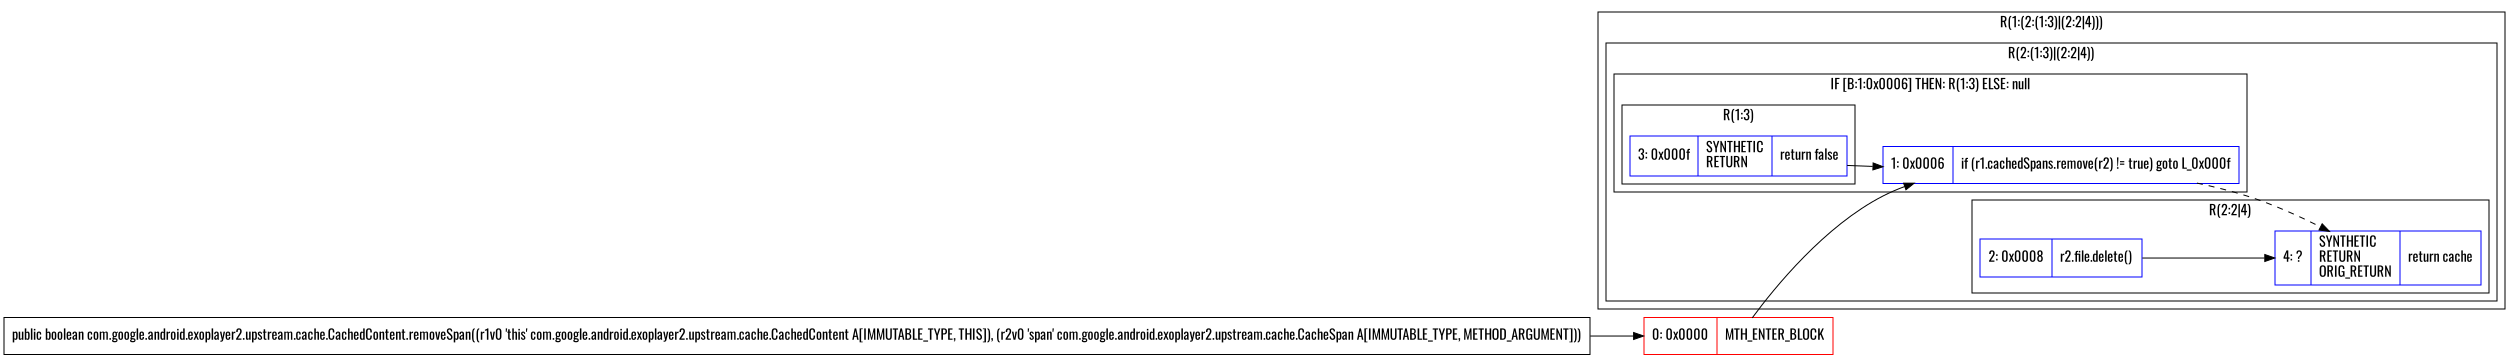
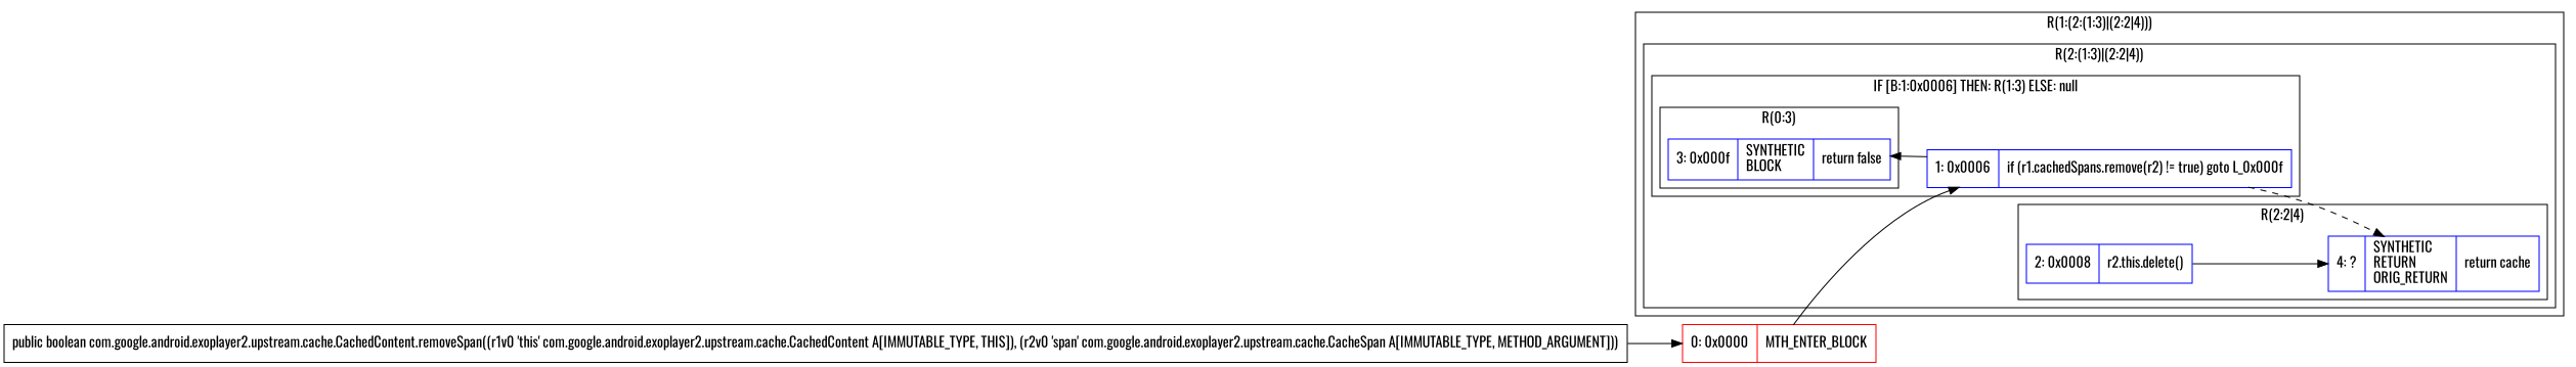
  digraph {
    fontname=Oswald
    rankdir=LR
    node [color=blue fontname=Oswald shape=record]
    edge [fontname=Oswald]
-   n1 [label="{3\:\ 0x000f|SYNTHETIC\lRETURN\l|return false\l}"]
+   n1 [label="{3\:\ 0x000f|SYNTHETIC\lBLOCK\l|return false\l}"]
    n2 [label="{1\:\ 0x0006|if (r1.cachedSpans.remove(r2) != true) goto L_0x000f\l}"]
-   n3 [label="{2\:\ 0x0008|r2.file.delete()\l}"]
+   n3 [label="{2\:\ 0x0008|r2.this.delete()\l}"]
    n4 [label="{4\:\ ?|SYNTHETIC\lRETURN\lORIG_RETURN\l|return cache\l}"]
    n5 [color=red label="{0\:\ 0x0000|MTH_ENTER_BLOCK\l}"]
    n6 [label="{public boolean com.google.android.exoplayer2.upstream.cache.CachedContent.removeSpan((r1v0 'this' com.google.android.exoplayer2.upstream.cache.CachedContent A[IMMUTABLE_TYPE, THIS]), (r2v0 'span' com.google.android.exoplayer2.upstream.cache.CacheSpan A[IMMUTABLE_TYPE, METHOD_ARGUMENT])) }" color=""]
    subgraph cluster_1 {
      label="R(1:(2:(1:3)|(2:2|4)))"
      subgraph cluster_2 {
        label="R(2:(1:3)|(2:2|4))"
        subgraph cluster_3 {
          label="IF [B:1:0x0006] THEN: R(1:3) ELSE: null"
          n2
          subgraph cluster_4 {
-           label="R(1:3)"
+           label="R(0:3)"
            n1
          }
        }
        subgraph cluster_5 {
          label="R(2:2|4)"
          n3
          n4
        }
      }
    }
-   n1 -> n2
+   n2 -> n1
    n2 -> n4 [style=dashed]
    n3 -> n4
    n5 -> n2
    n6 -> n5
  }
